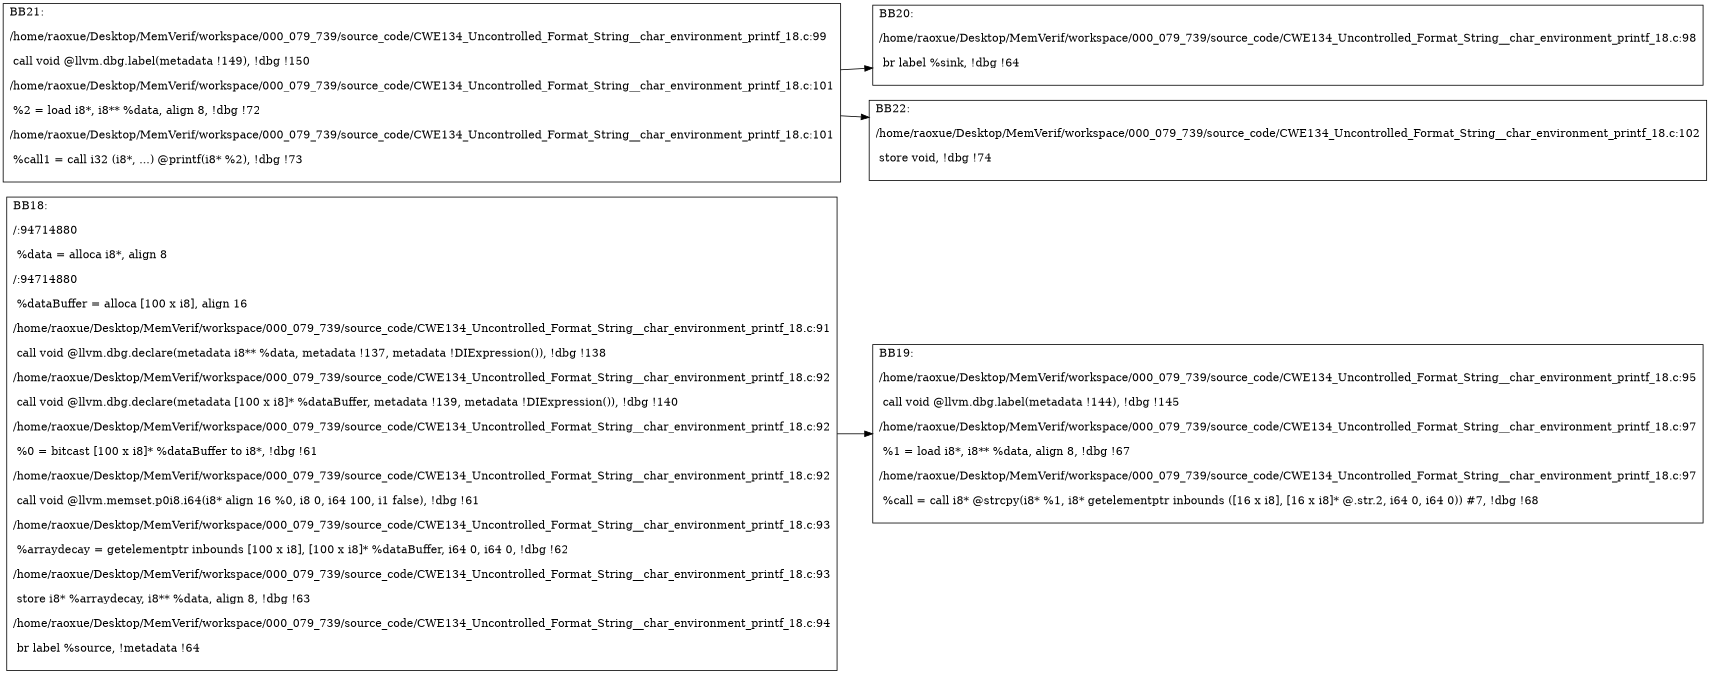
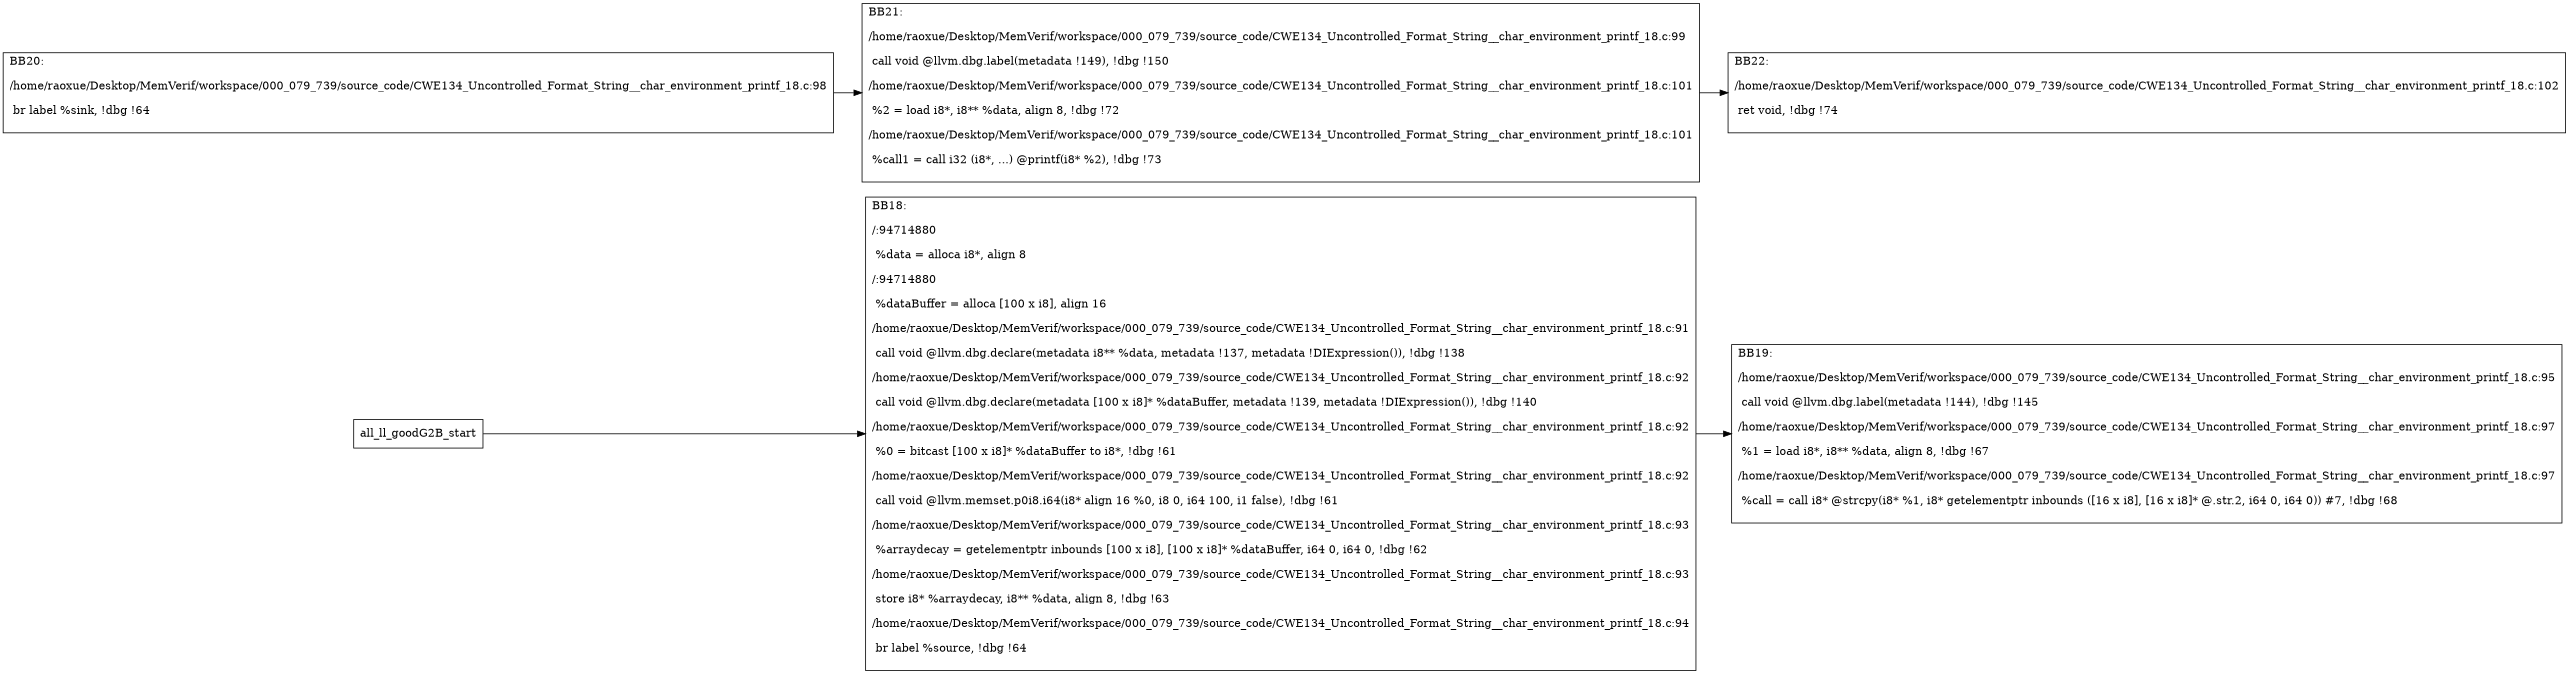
  digraph {
    fontname="DejaVu Serif"
    rankdir=LR
    node [fontname="DejaVu Serif" shape=record]
    edge [fontname="DejaVu Serif"]
-   n2 [label="{BB18:\l\l/:94714880\l\n  %data = alloca i8*, align 8\l\n/:94714880\l\n  %dataBuffer = alloca [100 x i8], align 16\l\n/home/raoxue/Desktop/MemVerif/workspace/000_079_739/source_code/CWE134_Uncontrolled_Format_String__char_environment_printf_18.c:91\l\n  call void @llvm.dbg.declare(metadata i8** %data, metadata !137, metadata !DIExpression()), !dbg !138\l\n/home/raoxue/Desktop/MemVerif/workspace/000_079_739/source_code/CWE134_Uncontrolled_Format_String__char_environment_printf_18.c:92\l\n  call void @llvm.dbg.declare(metadata [100 x i8]* %dataBuffer, metadata !139, metadata !DIExpression()), !dbg !140\l\n/home/raoxue/Desktop/MemVerif/workspace/000_079_739/source_code/CWE134_Uncontrolled_Format_String__char_environment_printf_18.c:92\l\n  %0 = bitcast [100 x i8]* %dataBuffer to i8*, !dbg !61\l\n/home/raoxue/Desktop/MemVerif/workspace/000_079_739/source_code/CWE134_Uncontrolled_Format_String__char_environment_printf_18.c:92\l\n  call void @llvm.memset.p0i8.i64(i8* align 16 %0, i8 0, i64 100, i1 false), !dbg !61\l\n/home/raoxue/Desktop/MemVerif/workspace/000_079_739/source_code/CWE134_Uncontrolled_Format_String__char_environment_printf_18.c:93\l\n  %arraydecay = getelementptr inbounds [100 x i8], [100 x i8]* %dataBuffer, i64 0, i64 0, !dbg !62\l\n/home/raoxue/Desktop/MemVerif/workspace/000_079_739/source_code/CWE134_Uncontrolled_Format_String__char_environment_printf_18.c:93\l\n  store i8* %arraydecay, i8** %data, align 8, !dbg !63\l\n/home/raoxue/Desktop/MemVerif/workspace/000_079_739/source_code/CWE134_Uncontrolled_Format_String__char_environment_printf_18.c:94\l\n  br label %source, !metadata !64\l\n}"]
+   n1 [label="{all_ll_goodG2B_start}"]
+   n2 [label="{BB18:\l\l/:94714880\l\n  %data = alloca i8*, align 8\l\n/:94714880\l\n  %dataBuffer = alloca [100 x i8], align 16\l\n/home/raoxue/Desktop/MemVerif/workspace/000_079_739/source_code/CWE134_Uncontrolled_Format_String__char_environment_printf_18.c:91\l\n  call void @llvm.dbg.declare(metadata i8** %data, metadata !137, metadata !DIExpression()), !dbg !138\l\n/home/raoxue/Desktop/MemVerif/workspace/000_079_739/source_code/CWE134_Uncontrolled_Format_String__char_environment_printf_18.c:92\l\n  call void @llvm.dbg.declare(metadata [100 x i8]* %dataBuffer, metadata !139, metadata !DIExpression()), !dbg !140\l\n/home/raoxue/Desktop/MemVerif/workspace/000_079_739/source_code/CWE134_Uncontrolled_Format_String__char_environment_printf_18.c:92\l\n  %0 = bitcast [100 x i8]* %dataBuffer to i8*, !dbg !61\l\n/home/raoxue/Desktop/MemVerif/workspace/000_079_739/source_code/CWE134_Uncontrolled_Format_String__char_environment_printf_18.c:92\l\n  call void @llvm.memset.p0i8.i64(i8* align 16 %0, i8 0, i64 100, i1 false), !dbg !61\l\n/home/raoxue/Desktop/MemVerif/workspace/000_079_739/source_code/CWE134_Uncontrolled_Format_String__char_environment_printf_18.c:93\l\n  %arraydecay = getelementptr inbounds [100 x i8], [100 x i8]* %dataBuffer, i64 0, i64 0, !dbg !62\l\n/home/raoxue/Desktop/MemVerif/workspace/000_079_739/source_code/CWE134_Uncontrolled_Format_String__char_environment_printf_18.c:93\l\n  store i8* %arraydecay, i8** %data, align 8, !dbg !63\l\n/home/raoxue/Desktop/MemVerif/workspace/000_079_739/source_code/CWE134_Uncontrolled_Format_String__char_environment_printf_18.c:94\l\n  br label %source, !dbg !64\l\n}"]
    n3 [label="{BB19:\l\l/home/raoxue/Desktop/MemVerif/workspace/000_079_739/source_code/CWE134_Uncontrolled_Format_String__char_environment_printf_18.c:95\l\n  call void @llvm.dbg.label(metadata !144), !dbg !145\l\n/home/raoxue/Desktop/MemVerif/workspace/000_079_739/source_code/CWE134_Uncontrolled_Format_String__char_environment_printf_18.c:97\l\n  %1 = load i8*, i8** %data, align 8, !dbg !67\l\n/home/raoxue/Desktop/MemVerif/workspace/000_079_739/source_code/CWE134_Uncontrolled_Format_String__char_environment_printf_18.c:97\l\n  %call = call i8* @strcpy(i8* %1, i8* getelementptr inbounds ([16 x i8], [16 x i8]* @.str.2, i64 0, i64 0)) #7, !dbg !68\l\n}"]
    n4 [label="{BB20:\l\l/home/raoxue/Desktop/MemVerif/workspace/000_079_739/source_code/CWE134_Uncontrolled_Format_String__char_environment_printf_18.c:98\l\n  br label %sink, !dbg !64\l\n}"]
    n5 [label="{BB21:\l\l/home/raoxue/Desktop/MemVerif/workspace/000_079_739/source_code/CWE134_Uncontrolled_Format_String__char_environment_printf_18.c:99\l\n  call void @llvm.dbg.label(metadata !149), !dbg !150\l\n/home/raoxue/Desktop/MemVerif/workspace/000_079_739/source_code/CWE134_Uncontrolled_Format_String__char_environment_printf_18.c:101\l\n  %2 = load i8*, i8** %data, align 8, !dbg !72\l\n/home/raoxue/Desktop/MemVerif/workspace/000_079_739/source_code/CWE134_Uncontrolled_Format_String__char_environment_printf_18.c:101\l\n  %call1 = call i32 (i8*, ...) @printf(i8* %2), !dbg !73\l\n}"]
-   n6 [label="{BB22:\l\l/home/raoxue/Desktop/MemVerif/workspace/000_079_739/source_code/CWE134_Uncontrolled_Format_String__char_environment_printf_18.c:102\l\n  store void, !dbg !74\l\n}"]
+   n6 [label="{BB22:\l\l/home/raoxue/Desktop/MemVerif/workspace/000_079_739/source_code/CWE134_Uncontrolled_Format_String__char_environment_printf_18.c:102\l\n  ret void, !dbg !74\l\n}"]
+   n1 -> n2
    n2 -> n3
-   n5 -> n4
+   n4 -> n5
    n5 -> n6
  }
